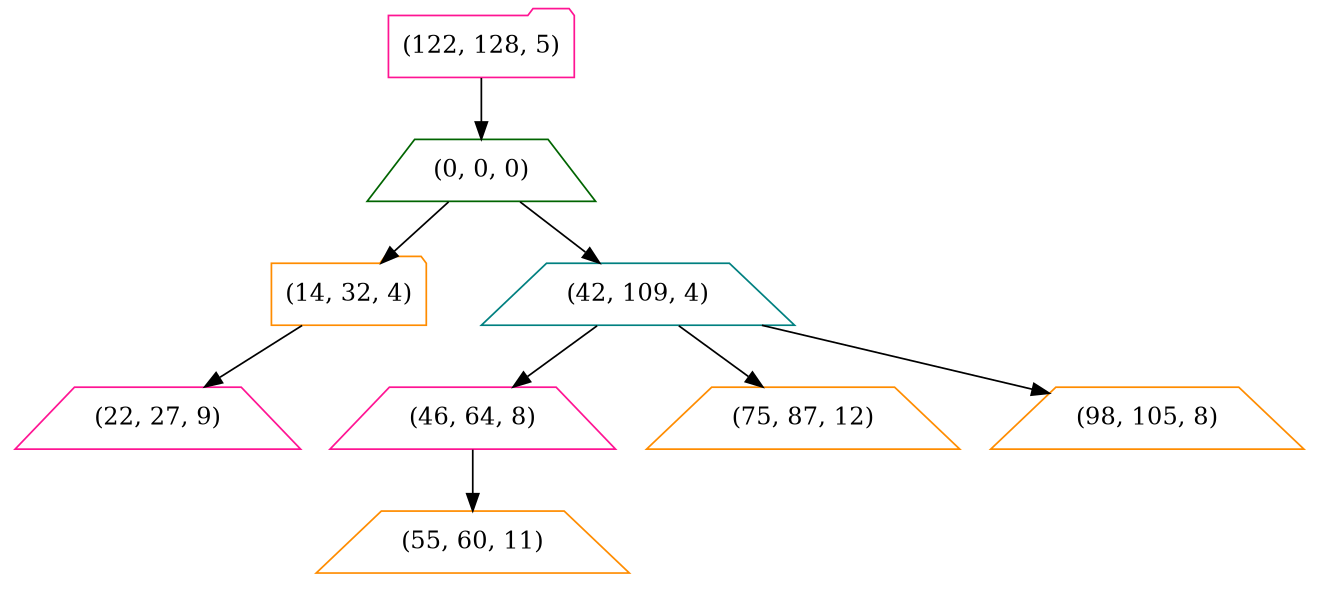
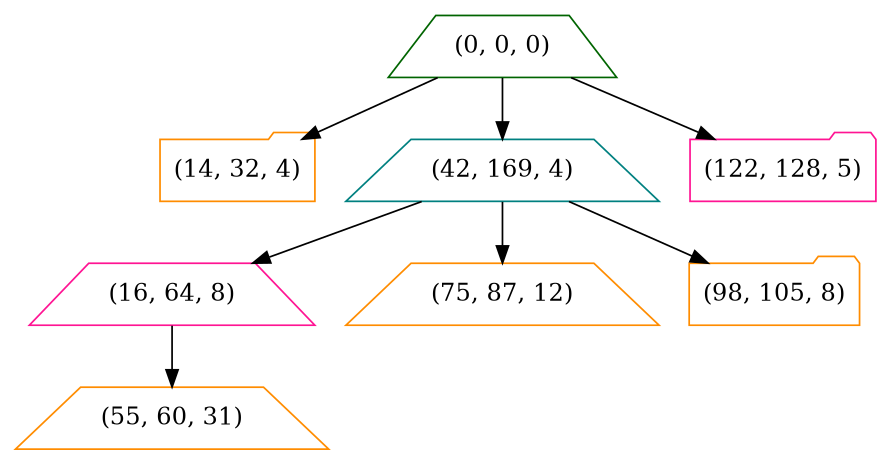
  digraph {
    node [color=darkorange shape=trapezium]
    "(0, 0, 0)" [color=darkgreen]
    n2 [label="(14, 32, 4)" shape=folder]
-   "(42, 109, 4)" [color=teal]
+   "(42, 109, 4)" [color=teal label="(42, 169, 4)"]
    "(122, 128, 5)" [color=deeppink shape=folder]
-   "(22, 27, 9)" [color=deeppink]
-   "(46, 64, 8)" [color=deeppink]
+   "(46, 64, 8)" [color=deeppink label="(16, 64, 8)"]
    "(75, 87, 12)"
-   "(98, 105, 8)"
-   "(55, 60, 11)"
+   "(98, 105, 8)" [shape=folder]
+   "(55, 60, 11)" [label="(55, 60, 31)"]
    "(0, 0, 0)" -> n2
    "(0, 0, 0)" -> "(42, 109, 4)"
-   "(122, 128, 5)" -> "(0, 0, 0)"
-   n2 -> "(22, 27, 9)"
+   "(0, 0, 0)" -> "(122, 128, 5)"
    "(42, 109, 4)" -> "(46, 64, 8)"
    "(42, 109, 4)" -> "(75, 87, 12)"
    "(42, 109, 4)" -> "(98, 105, 8)"
    "(46, 64, 8)" -> "(55, 60, 11)"
  }
